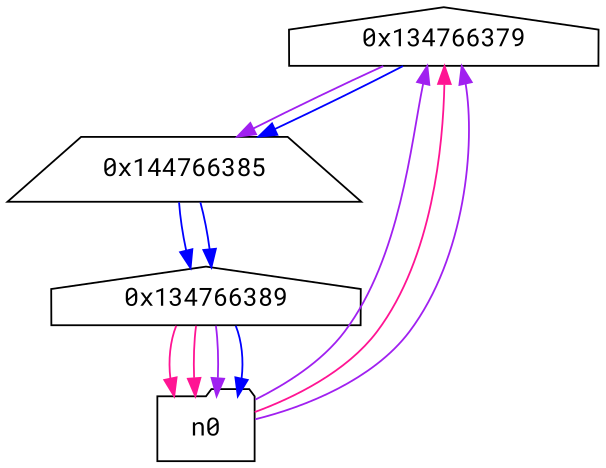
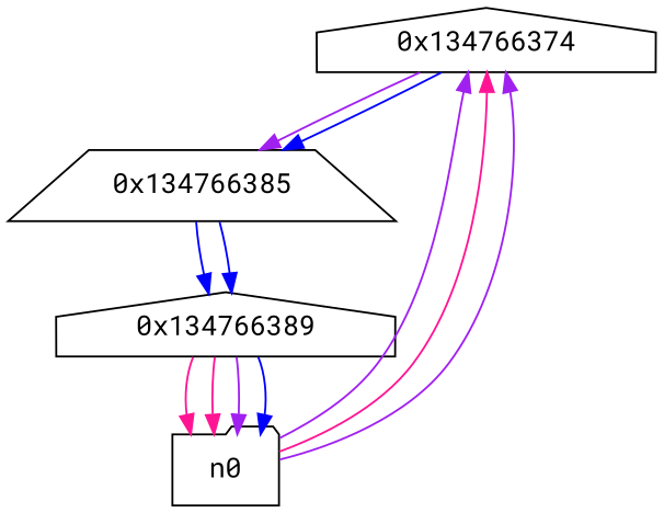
  digraph {
    fontname="Roboto Mono"
    node [fontname="Roboto Mono" shape=house]
    edge [color=purple fontname="Roboto Mono"]
-   n1 [label="0x134766379"]
-   n2 [label="0x144766385" shape=trapezium]
+   n1 [label="0x134766374"]
+   n2 [label="0x134766385" shape=trapezium]
    n3 [label="0x134766389"]
    n0 [shape=folder]
    n1 -> n2
    n1 -> n2 [color=blue]
    n2 -> n3 [color=blue]
    n2 -> n3 [color=blue]
    n3 -> n0 [color=deeppink]
    n3 -> n0 [color=deeppink]
    n3 -> n0
    n3 -> n0 [color=blue]
    n0 -> n1
    n0 -> n1 [color=deeppink]
    n0 -> n1
  }
